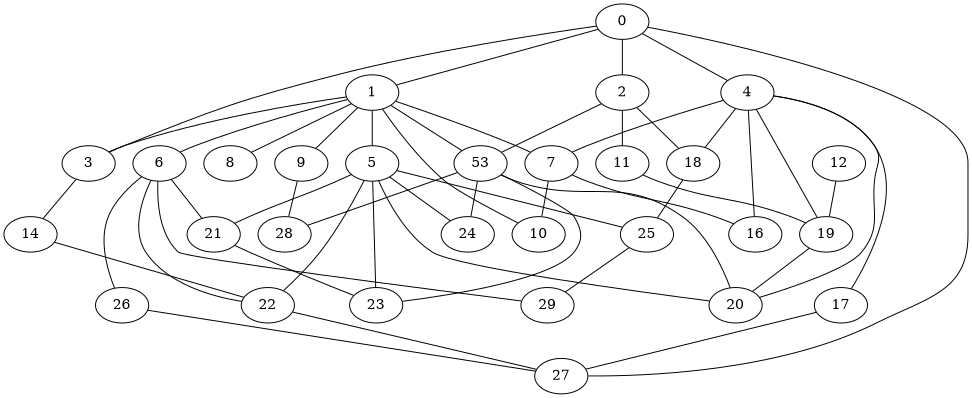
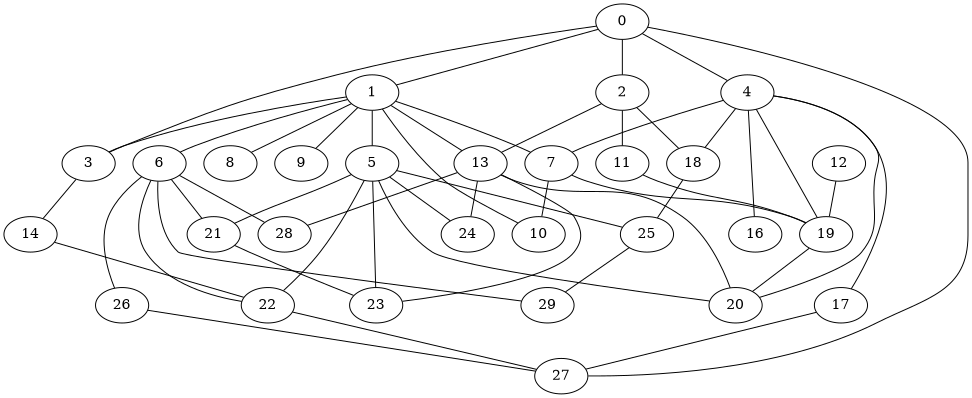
  graph {
    0
    1
    2
    3
    4
    27
    5
    6
    7
    8
    9
    10
-   13 [label=53]
+   13
    11
    18
    14
    16
    17
    19
    20
    21
    22
    23
    24
    25
    26
    28
    29
    12
    0 -- 1
    0 -- 2
    0 -- 3
    0 -- 4
    0 -- 27
    1 -- 3
    1 -- 5
    1 -- 6
    1 -- 7
    1 -- 8
    1 -- 9
    1 -- 10
    1 -- 13
    2 -- 13
    2 -- 11
    2 -- 18
    3 -- 14
    4 -- 7
    4 -- 18
    4 -- 16
    4 -- 17
    4 -- 19
    4 -- 20
    5 -- 20
    5 -- 21
    5 -- 22
    5 -- 23
    5 -- 24
    5 -- 25
    6 -- 21
    6 -- 22
    6 -- 26
-   9 -- 28
+   6 -- 28
    6 -- 29
    7 -- 10
-   7 -- 16
+   7 -- 19
    13 -- 20
    13 -- 23
    13 -- 24
    13 -- 28
    11 -- 19
    18 -- 25
    14 -- 22
    17 -- 27
    19 -- 20
    21 -- 23
    22 -- 27
    25 -- 29
    26 -- 27
    12 -- 19
  }
